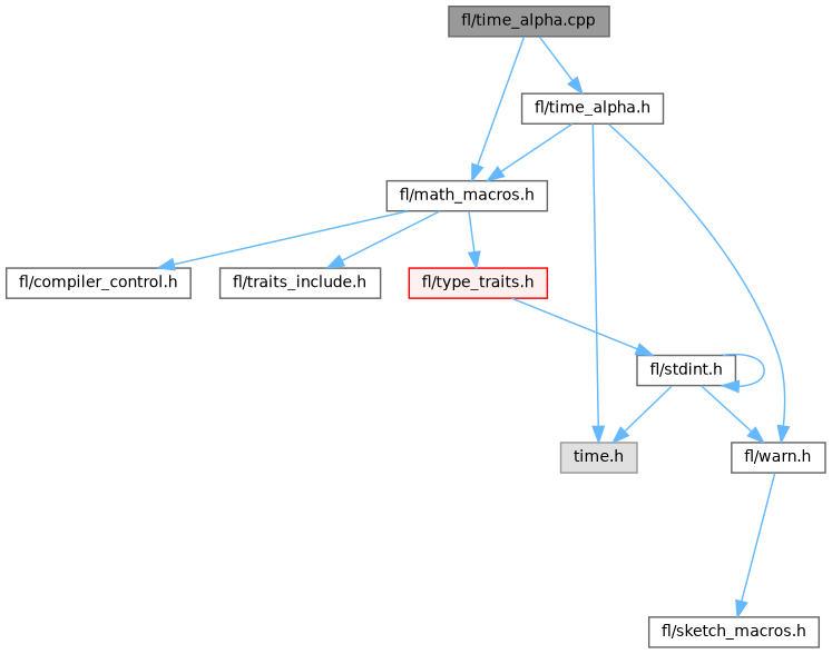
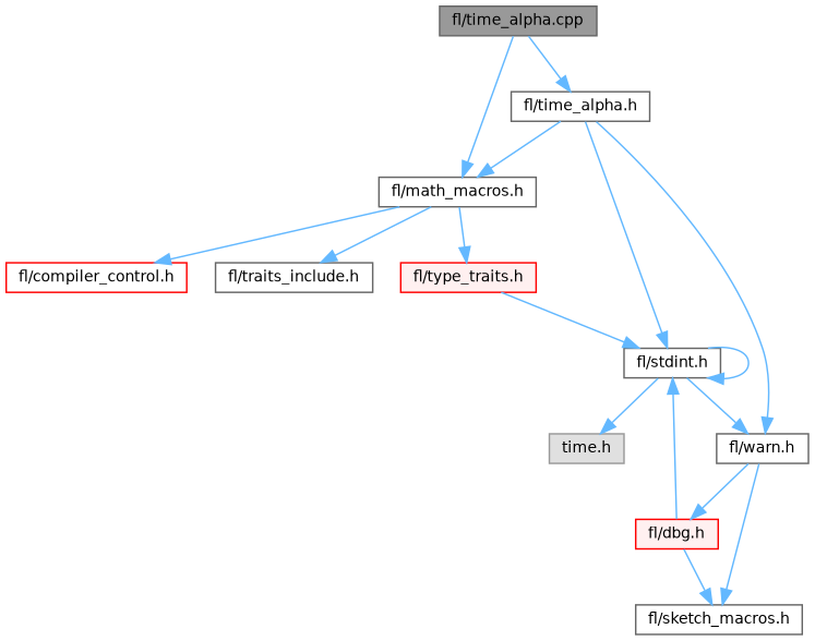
  digraph {
    node [color=grey40 fillcolor=white fontname=Helvetica fontsize=10 shape=box style=filled]
    edge [color=steelblue1 fontname=Helvetica fontsize=10 labelfontname=Helvetica labelfontsize=10 style=solid]
    n1 [color=gray40 fillcolor=grey60 fontcolor=black height=0.2 label="fl/time_alpha.cpp" width=0.4]
    n2 [height=0.2 label="fl/time_alpha.h" width=0.4]
    n3 [height=0.2 label="fl/math_macros.h" width=0.4]
    n4 [height=0.2 label="fl/warn.h" width=0.4]
    n5 [height=0.2 label="fl/stdint.h" width=0.4]
    n6 [height=0.2 label="fl/traits_include.h" width=0.4]
-   n7 [height=0.2 label="fl/compiler_control.h" width=0.4]
+   n7 [color=red height=0.2 label="fl/compiler_control.h" width=0.4]
    n8 [color=red fillcolor="#FFF0F0" height=0.2 label="fl/type_traits.h" width=0.4]
+   n9 [color=red fillcolor="#FFF0F0" height=0.2 label="fl/dbg.h" width=0.4]
    n10 [height=0.2 label="fl/sketch_macros.h" width=0.4]
    n11 [color=grey60 fillcolor="#E0E0E0" height=0.2 label="time.h" width=0.4]
    n1 -> n2
    n1 -> n3
    n2 -> n3
    n2 -> n4
-   n2 -> n11
+   n2 -> n5
    n3 -> n6
    n3 -> n7
    n3 -> n8
+   n4 -> n9
    n4 -> n10
    n5 -> n4
    n5 -> n5
    n5 -> n11
    n8 -> n5
+   n9 -> n5
+   n9 -> n10
  }
